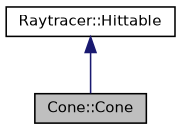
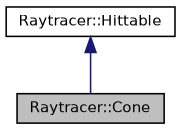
  digraph {
    node [color=black fontname=Helvetica fontsize=10 shape=record style=filled]
-   n1 [fillcolor=grey75 fontcolor=black height=0.2 label="Cone::Cone" width=0.4]
+   n1 [fillcolor=grey75 fontcolor=black height=0.2 label="Raytracer::Cone" width=0.4]
    n2 [fillcolor=white height=0.2 label="Raytracer::Hittable" width=0.4]
    n2 -> n1 [color=midnightblue dir=back fontname=Helvetica fontsize=10 labelfontname=Helvetica labelfontsize=10 style=solid]
  }
